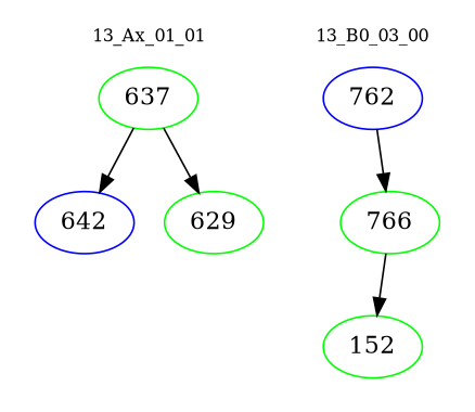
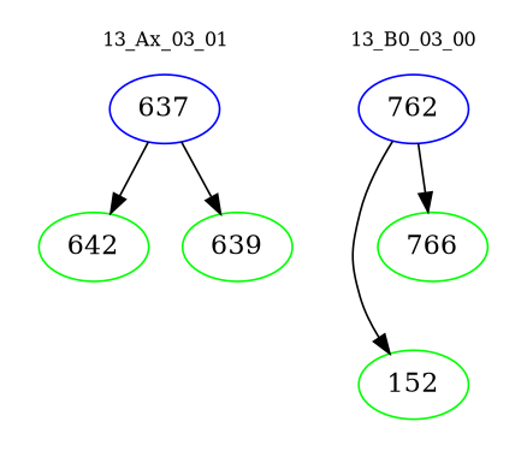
  digraph {
    node [color=green]
    edge [color=black]
-   n1 [label=637]
-   n2 [color=blue label=642]
-   n3 [label=629]
+   n1 [color=blue label=637]
+   n2 [label=642]
+   n3 [label=639]
    n4 [color=blue label=762]
    n5 [label=152]
    n6 [label=766]
    subgraph cluster_1 {
      color=white
      fontsize=10
-     label="13_Ax_01_01"
+     label="13_Ax_03_01"
      n1
      n2
      n3
    }
    subgraph cluster_2 {
      color=white
      fontsize=10
      label="13_B0_03_00"
      n4
      n5
      n6
    }
    n1 -> n2
    n1 -> n3
-   n6 -> n5
+   n4 -> n5
    n4 -> n6
  }
